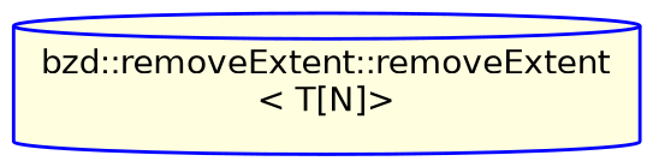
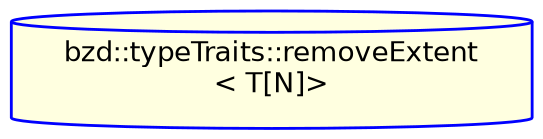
  digraph {
    rankdir=LR
-   n1 [color=blue fillcolor=lightyellow fontname=Helvetica fontsize=10 height=0.2 label="bzd::removeExtent::removeExtent\l\< T[N]\>" shape=cylinder style=filled width=0.4]
+   n1 [color=blue fillcolor=lightyellow fontname=Helvetica fontsize=10 height=0.2 label="bzd::typeTraits::removeExtent\l\< T[N]\>" shape=cylinder style=filled width=0.4]
  }
